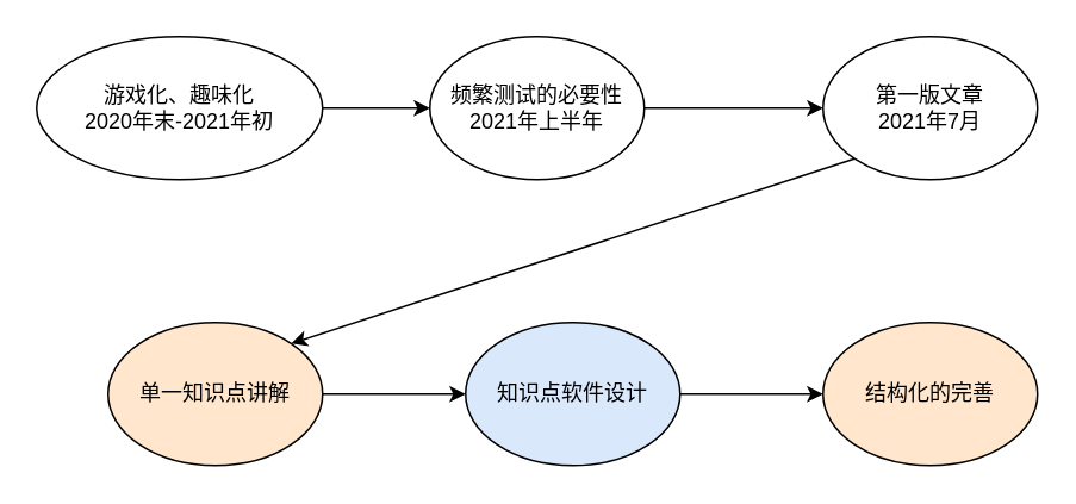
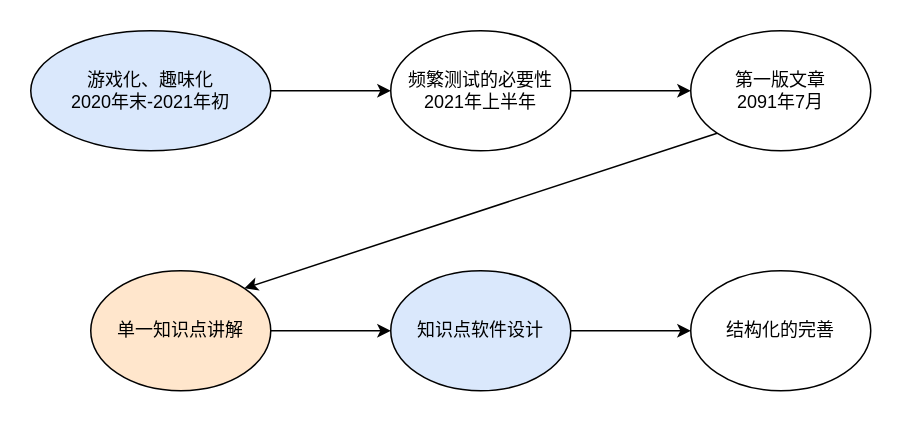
  <mxCell id="0" />
  <mxCell id="1" parent="0" />
- <mxCell id="2" value="结构化的完善" style="ellipse;whiteSpace=wrap;html=1;fillColor=#ffe6cc;" vertex="1" parent="1"><mxGeometry x="460" y="180" width="120" height="80" as="geometry" /></mxCell>
+ <mxCell id="2" value="结构化的完善" style="ellipse;whiteSpace=wrap;html=1;" vertex="1" parent="1"><mxGeometry x="460" y="180" width="120" height="80" as="geometry" /></mxCell>
  <mxCell id="3" style="edgeStyle=orthogonalEdgeStyle;rounded=0;orthogonalLoop=1;jettySize=auto;html=1;exitX=1;exitY=0.5;exitDx=0;exitDy=0;entryX=0;entryY=0.5;entryDx=0;entryDy=0;" edge="1" parent="1" source="4" target="2"><mxGeometry relative="1" as="geometry" /></mxCell>
  <mxCell id="4" value="知识点软件设计" style="ellipse;whiteSpace=wrap;html=1;fillColor=#dae8fc;" vertex="1" parent="1"><mxGeometry x="260" y="180" width="120" height="80" as="geometry" /></mxCell>
  <mxCell id="5" style="edgeStyle=orthogonalEdgeStyle;rounded=0;orthogonalLoop=1;jettySize=auto;html=1;exitX=1;exitY=0.5;exitDx=0;exitDy=0;entryX=0;entryY=0.5;entryDx=0;entryDy=0;" edge="1" parent="1" source="6" target="4"><mxGeometry relative="1" as="geometry" /></mxCell>
  <mxCell id="6" value="单一知识点讲解" style="ellipse;whiteSpace=wrap;html=1;fillColor=#ffe6cc;" vertex="1" parent="1"><mxGeometry x="60" y="180" width="120" height="80" as="geometry" /></mxCell>
  <mxCell id="7" style="edgeStyle=orthogonalEdgeStyle;rounded=0;orthogonalLoop=1;jettySize=auto;html=1;exitX=1;exitY=0.5;exitDx=0;exitDy=0;entryX=0;entryY=0.5;entryDx=0;entryDy=0;" edge="1" parent="1" source="8" target="10"><mxGeometry relative="1" as="geometry" /></mxCell>
- <mxCell id="8" value="游戏化、趣味化&lt;br&gt;2020年末-2021年初" style="ellipse;whiteSpace=wrap;html=1;" vertex="1" parent="1"><mxGeometry x="20" y="20" width="160" height="80" as="geometry" /></mxCell>
+ <mxCell id="8" value="游戏化、趣味化&lt;br&gt;2020年末-2021年初" style="ellipse;whiteSpace=wrap;html=1;fillColor=#dae8fc;" vertex="1" parent="1"><mxGeometry x="20" y="20" width="160" height="80" as="geometry" /></mxCell>
  <mxCell id="9" style="edgeStyle=orthogonalEdgeStyle;rounded=0;orthogonalLoop=1;jettySize=auto;html=1;exitX=1;exitY=0.5;exitDx=0;exitDy=0;entryX=0;entryY=0.5;entryDx=0;entryDy=0;" edge="1" parent="1" source="10" target="12"><mxGeometry relative="1" as="geometry" /></mxCell>
- <mxCell id="10" value="频繁测试的必要性&lt;br&gt;2021年上半年" style="ellipse;whiteSpace=wrap;html=1;" vertex="1" parent="1"><mxGeometry x="240" y="20" width="120" height="80" as="geometry" /></mxCell>
+ <mxCell id="10" value="频繁测试的必要性&lt;br&gt;2021年上半年" style="ellipse;whiteSpace=wrap;html=1;" vertex="1" parent="1"><mxGeometry x="260" y="20" width="120" height="80" as="geometry" /></mxCell>
  <mxCell id="11" style="rounded=0;orthogonalLoop=1;jettySize=auto;html=1;exitX=0;exitY=1;exitDx=0;exitDy=0;entryX=1;entryY=0;entryDx=0;entryDy=0;" edge="1" parent="1" source="12" target="6"><mxGeometry relative="1" as="geometry" /></mxCell>
- <mxCell id="12" value="第一版文章&lt;br&gt;2021年7月" style="ellipse;whiteSpace=wrap;html=1;" vertex="1" parent="1"><mxGeometry x="460" y="20" width="120" height="80" as="geometry" /></mxCell>
+ <mxCell id="12" value="第一版文章&lt;br&gt;2091年7月" style="ellipse;whiteSpace=wrap;html=1;" vertex="1" parent="1"><mxGeometry x="460" y="20" width="120" height="80" as="geometry" /></mxCell>
